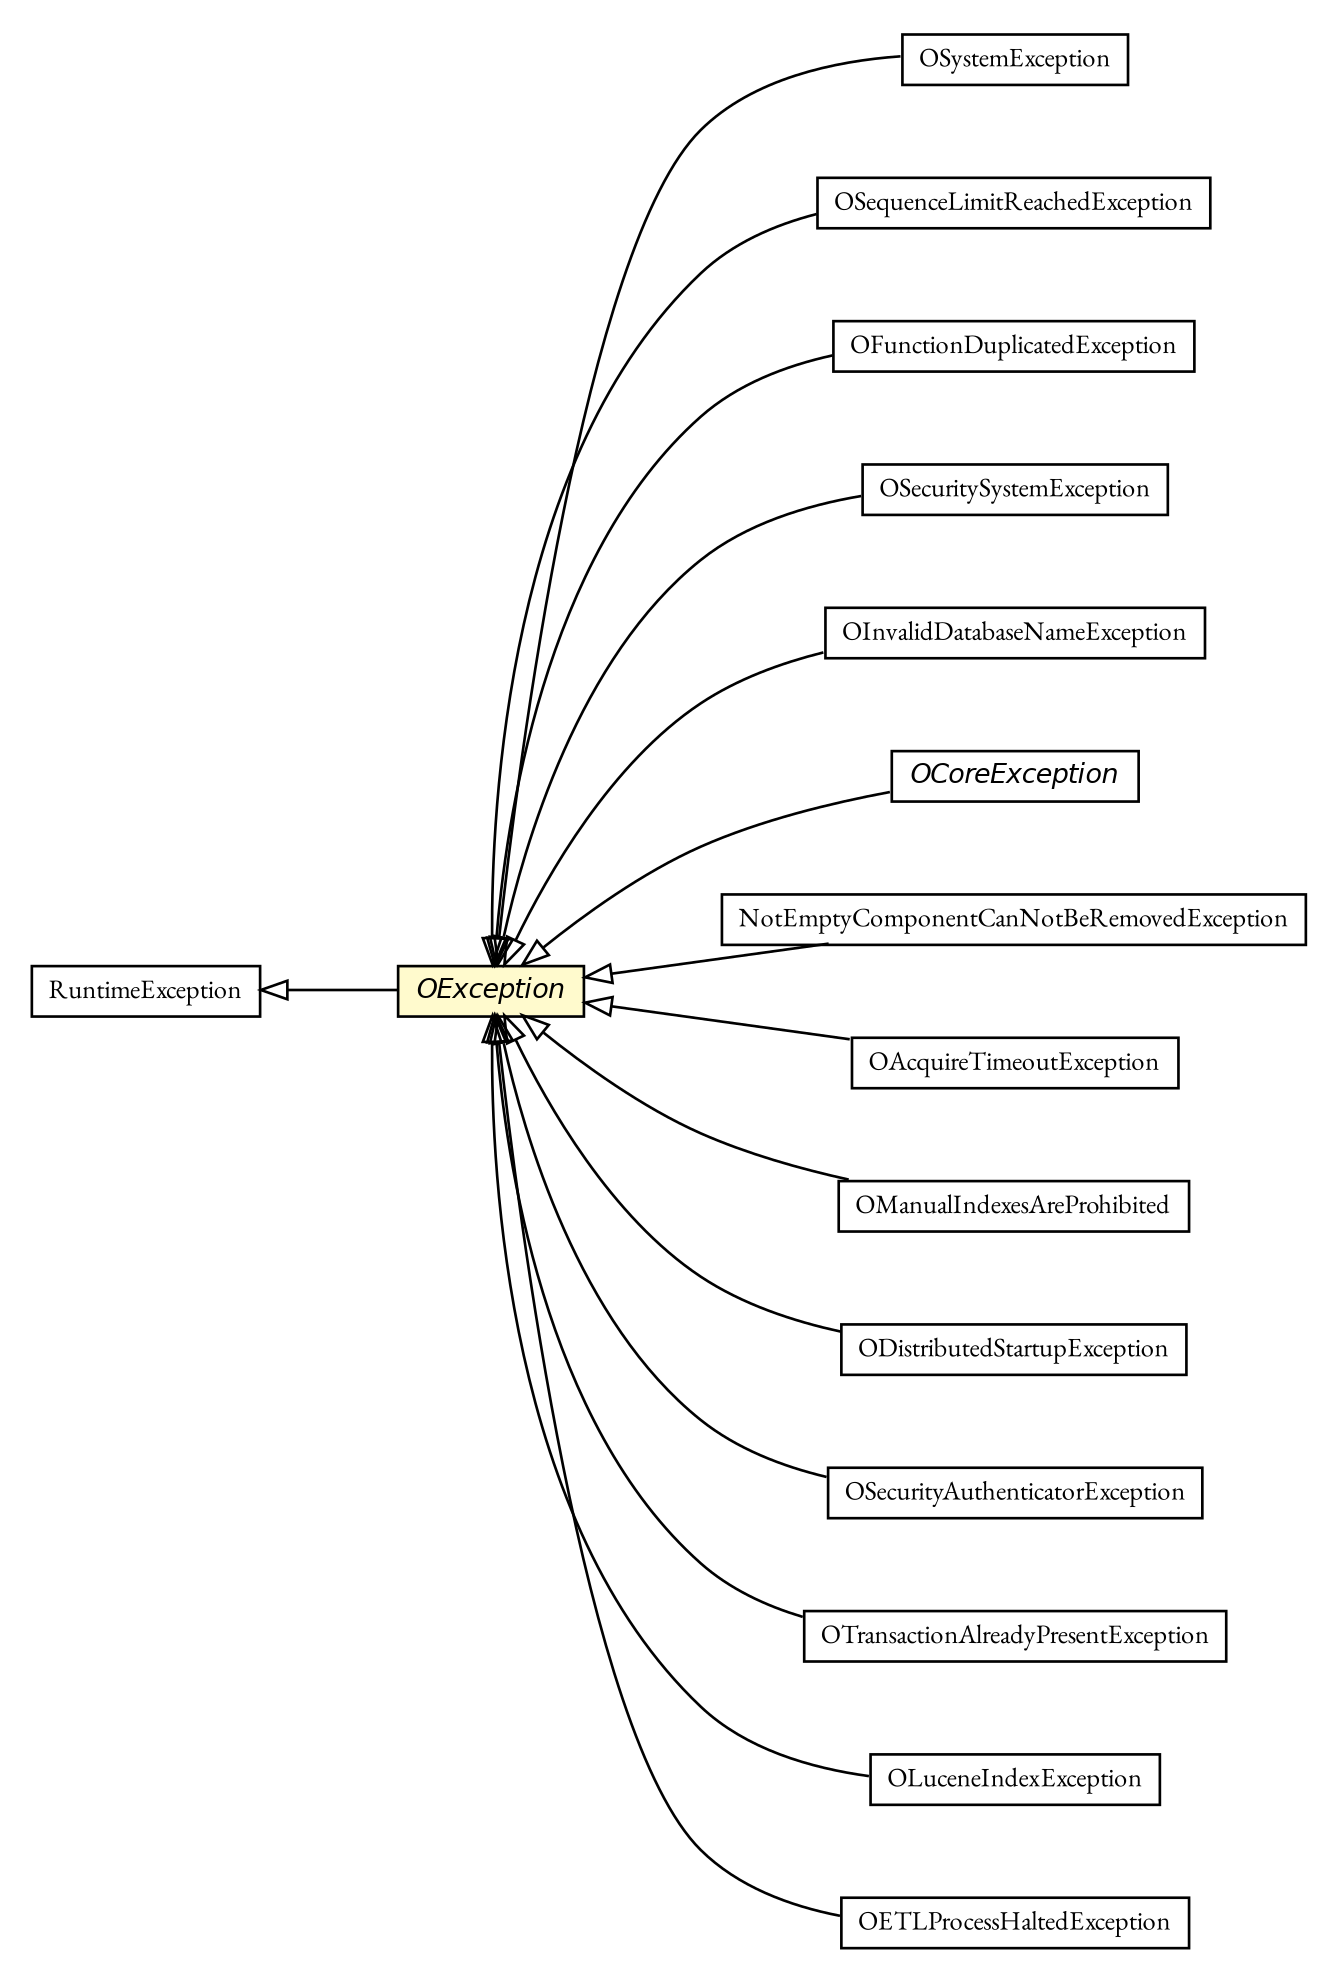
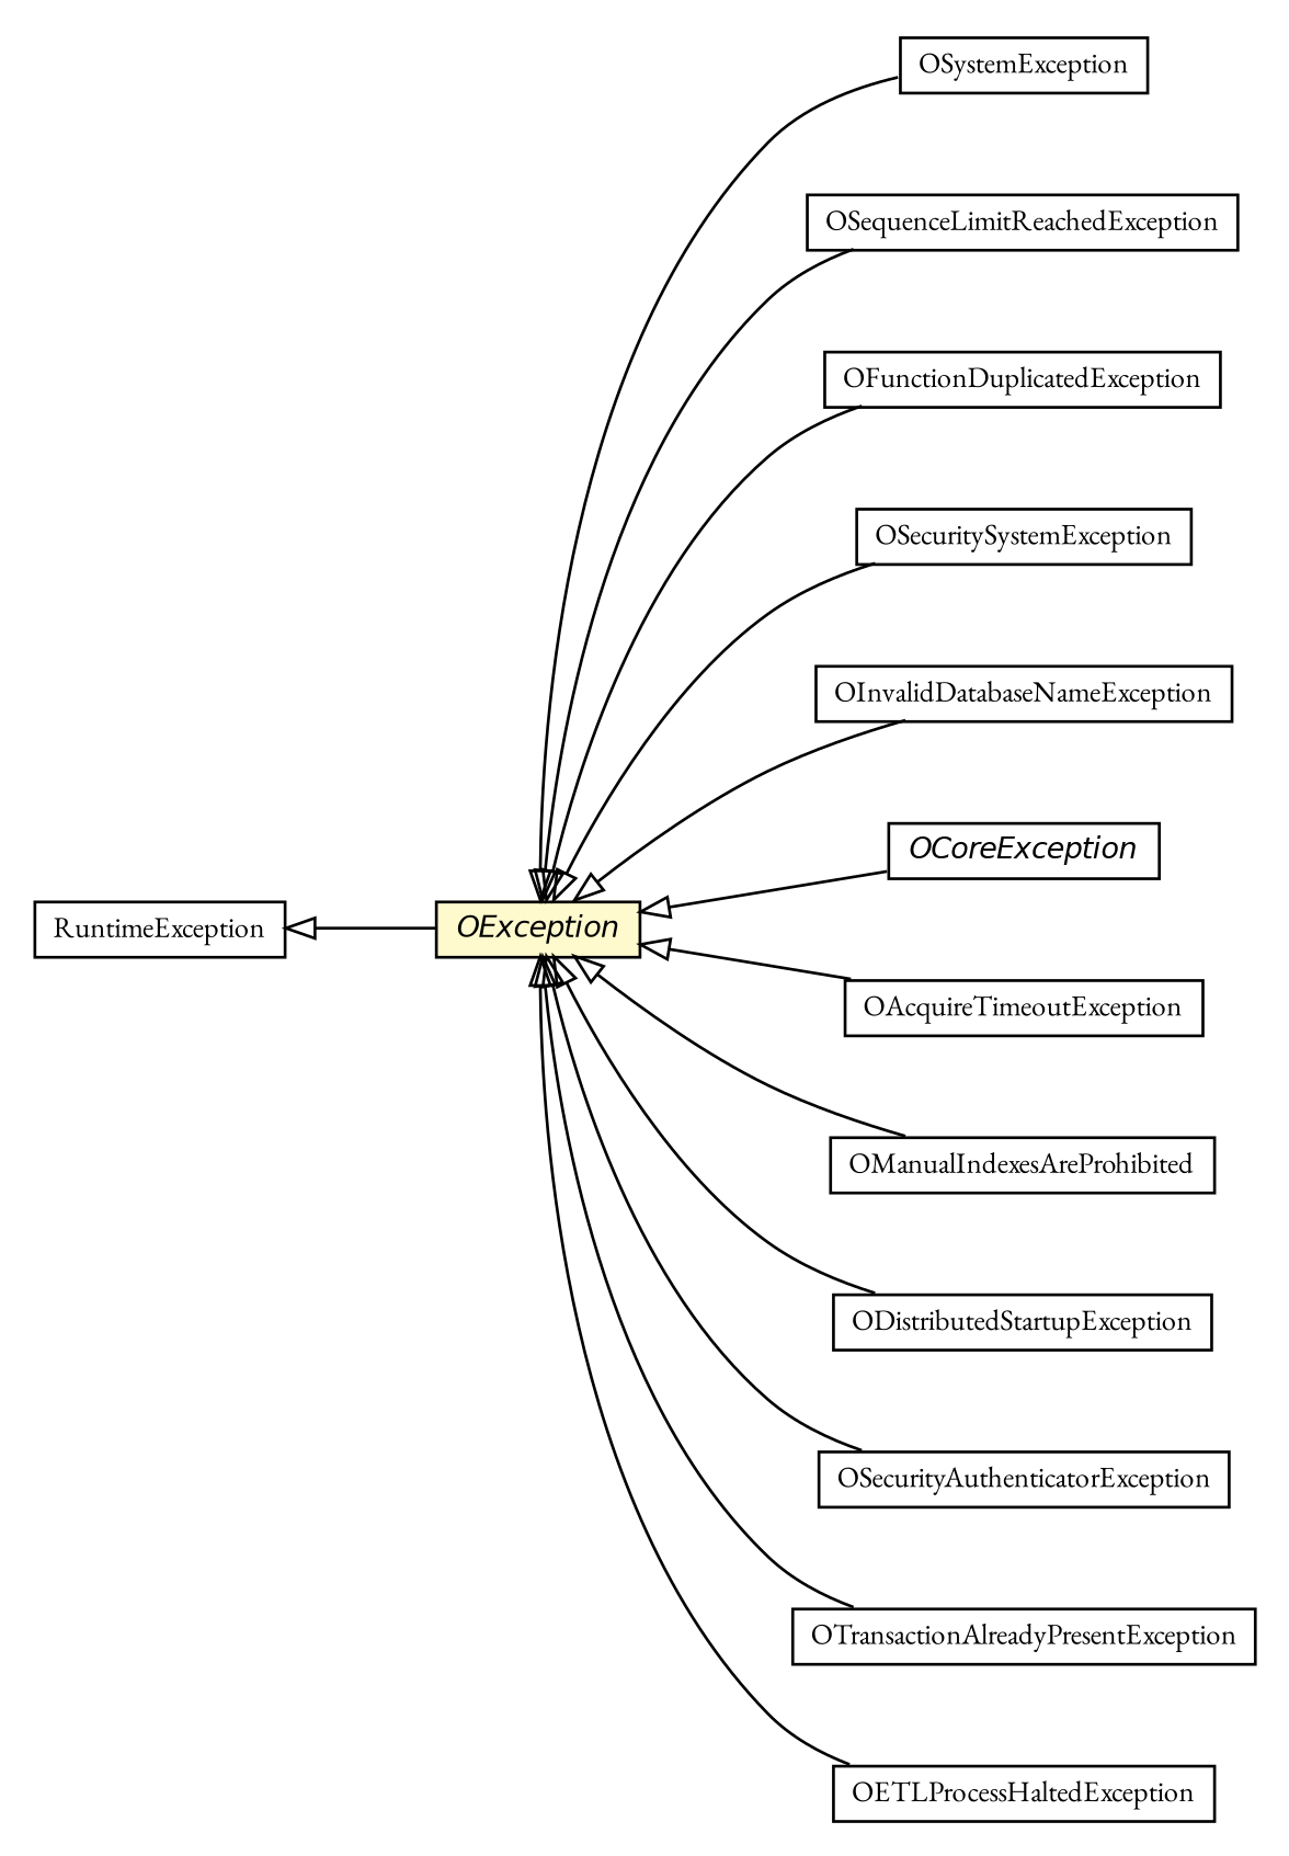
  digraph {
    fontname="EB Garamond"
    nodesep=0.25
    rankdir=LR
    ranksep=0.5
    node [fontcolor=black fontname="EB Garamond" fontsize=10.0 shape=plaintext]
    edge [arrowtail=empty dir=back fontname="EB Garamond" fontsize=10 headport=p labelfontname=Helvetica labelfontsize=10 tailport=p]
    n1 [label=<<table title="com.orientechnologies.common.exception.OException" border="0" cellborder="1" cellspacing="0" cellpadding="2" port="p" bgcolor="lemonChiffon" href="./OException.html"> 		<tr><td><table border="0" cellspacing="0" cellpadding="1"> <tr><td align="center" balign="center"><font face="Helvetica-Oblique"> OException </font></td></tr> 		</table></td></tr> 		</table>>]
    n2 [label=<<table title="com.orientechnologies.common.exception.OSystemException" border="0" cellborder="1" cellspacing="0" cellpadding="2" port="p" href="./OSystemException.html"> 		<tr><td><table border="0" cellspacing="0" cellpadding="1"> <tr><td align="center" balign="center"> OSystemException </td></tr> 		</table></td></tr> 		</table>>]
    n3 [label=<<table title="com.orientechnologies.orient.core.metadata.sequence.OSequenceLimitReachedException" border="0" cellborder="1" cellspacing="0" cellpadding="2" port="p" href="../../orient/core/metadata/sequence/OSequenceLimitReachedException.html"> 		<tr><td><table border="0" cellspacing="0" cellpadding="1"> <tr><td align="center" balign="center"> OSequenceLimitReachedException </td></tr> 		</table></td></tr> 		</table>>]
    n4 [label=<<table title="com.orientechnologies.orient.core.metadata.function.OFunctionDuplicatedException" border="0" cellborder="1" cellspacing="0" cellpadding="2" port="p" href="../../orient/core/metadata/function/OFunctionDuplicatedException.html"> 		<tr><td><table border="0" cellspacing="0" cellpadding="1"> <tr><td align="center" balign="center"> OFunctionDuplicatedException </td></tr> 		</table></td></tr> 		</table>>]
    n5 [label=<<table title="com.orientechnologies.orient.core.security.OSecuritySystemException" border="0" cellborder="1" cellspacing="0" cellpadding="2" port="p" href="../../orient/core/security/OSecuritySystemException.html"> 		<tr><td><table border="0" cellspacing="0" cellpadding="1"> <tr><td align="center" balign="center"> OSecuritySystemException </td></tr> 		</table></td></tr> 		</table>>]
    n6 [label=<<table title="com.orientechnologies.orient.core.exception.OInvalidDatabaseNameException" border="0" cellborder="1" cellspacing="0" cellpadding="2" port="p" href="../../orient/core/exception/OInvalidDatabaseNameException.html"> 		<tr><td><table border="0" cellspacing="0" cellpadding="1"> <tr><td align="center" balign="center"> OInvalidDatabaseNameException </td></tr> 		</table></td></tr> 		</table>>]
    n7 [label=<<table title="com.orientechnologies.orient.core.exception.OCoreException" border="0" cellborder="1" cellspacing="0" cellpadding="2" port="p" href="../../orient/core/exception/OCoreException.html"> 		<tr><td><table border="0" cellspacing="0" cellpadding="1"> <tr><td align="center" balign="center"><font face="Helvetica-Oblique"> OCoreException </font></td></tr> 		</table></td></tr> 		</table>>]
-   n8 [label=<<table title="com.orientechnologies.orient.core.exception.NotEmptyComponentCanNotBeRemovedException" border="0" cellborder="1" cellspacing="0" cellpadding="2" port="p" href="../../orient/core/exception/NotEmptyComponentCanNotBeRemovedException.html"> 		<tr><td><table border="0" cellspacing="0" cellpadding="1"> <tr><td align="center" balign="center"> NotEmptyComponentCanNotBeRemovedException </td></tr> 		</table></td></tr> 		</table>>]
    n9 [label=<<table title="com.orientechnologies.orient.core.exception.OAcquireTimeoutException" border="0" cellborder="1" cellspacing="0" cellpadding="2" port="p" href="../../orient/core/exception/OAcquireTimeoutException.html"> 		<tr><td><table border="0" cellspacing="0" cellpadding="1"> <tr><td align="center" balign="center"> OAcquireTimeoutException </td></tr> 		</table></td></tr> 		</table>>]
    n10 [label=<<table title="com.orientechnologies.orient.core.exception.OManualIndexesAreProhibited" border="0" cellborder="1" cellspacing="0" cellpadding="2" port="p" href="../../orient/core/exception/OManualIndexesAreProhibited.html"> 		<tr><td><table border="0" cellspacing="0" cellpadding="1"> <tr><td align="center" balign="center"> OManualIndexesAreProhibited </td></tr> 		</table></td></tr> 		</table>>]
    n11 [label=<<table title="com.orientechnologies.orient.server.distributed.ODistributedStartupException" border="0" cellborder="1" cellspacing="0" cellpadding="2" port="p" href="../../orient/server/distributed/ODistributedStartupException.html"> 		<tr><td><table border="0" cellspacing="0" cellpadding="1"> <tr><td align="center" balign="center"> ODistributedStartupException </td></tr> 		</table></td></tr> 		</table>>]
    n12 [label=<<table title="com.orientechnologies.orient.server.security.OSecurityAuthenticatorException" border="0" cellborder="1" cellspacing="0" cellpadding="2" port="p" href="../../orient/server/security/OSecurityAuthenticatorException.html"> 		<tr><td><table border="0" cellspacing="0" cellpadding="1"> <tr><td align="center" balign="center"> OSecurityAuthenticatorException </td></tr> 		</table></td></tr> 		</table>>]
    n13 [label=<<table title="com.orientechnologies.orient.server.distributed.exception.OTransactionAlreadyPresentException" border="0" cellborder="1" cellspacing="0" cellpadding="2" port="p" href="../../orient/server/distributed/exception/OTransactionAlreadyPresentException.html"> 		<tr><td><table border="0" cellspacing="0" cellpadding="1"> <tr><td align="center" balign="center"> OTransactionAlreadyPresentException </td></tr> 		</table></td></tr> 		</table>>]
-   n14 [label=<<table title="com.orientechnologies.lucene.exception.OLuceneIndexException" border="0" cellborder="1" cellspacing="0" cellpadding="2" port="p" href="../../lucene/exception/OLuceneIndexException.html"> 		<tr><td><table border="0" cellspacing="0" cellpadding="1"> <tr><td align="center" balign="center"> OLuceneIndexException </td></tr> 		</table></td></tr> 		</table>>]
    n15 [label=<<table title="com.orientechnologies.orient.etl.OETLProcessHaltedException" border="0" cellborder="1" cellspacing="0" cellpadding="2" port="p" href="../../orient/etl/OETLProcessHaltedException.html"> 		<tr><td><table border="0" cellspacing="0" cellpadding="1"> <tr><td align="center" balign="center"> OETLProcessHaltedException </td></tr> 		</table></td></tr> 		</table>>]
    n16 [label=<<table title="java.lang.RuntimeException" border="0" cellborder="1" cellspacing="0" cellpadding="2" port="p" href="http://java.sun.com/j2se/1.4.2/docs/api/java/lang/RuntimeException.html"> 		<tr><td><table border="0" cellspacing="0" cellpadding="1"> <tr><td align="center" balign="center"> RuntimeException </td></tr> 		</table></td></tr> 		</table>>]
    n1 -> n2
    n1 -> n3
    n1 -> n4
    n1 -> n5
    n1 -> n6
    n1 -> n7
-   n1 -> n8
    n1 -> n9
    n1 -> n10
    n1 -> n11
    n1 -> n12
    n1 -> n13
-   n1 -> n14
    n1 -> n15
    n16 -> n1
  }
